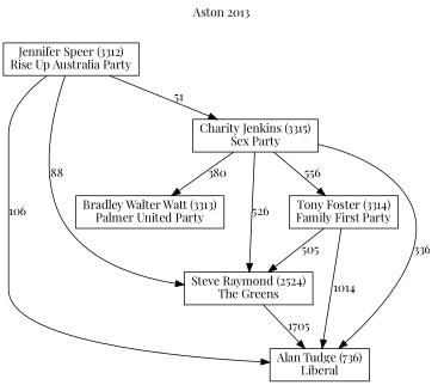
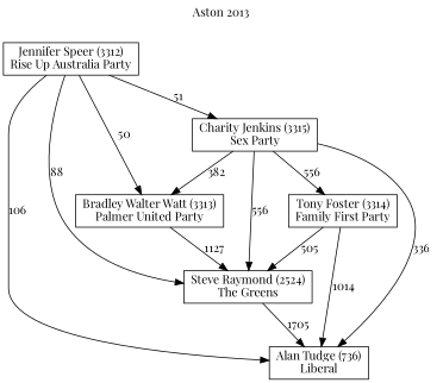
  digraph {
    fontname="Playfair Display"
    label="Aston 2013"
    labelloc=t
    mclimit=10
    node [fontname="Playfair Display" shape=box]
    edge [fontname="Playfair Display"]
    n1 [label="Alan Tudge (736)\nLiberal"]
    n2 [label="Steve Raymond (2524)\nThe Greens"]
    n3 [label="Bradley Walter Watt (3313)\nPalmer United Party"]
    n4 [label="Tony Foster (3314)\nFamily First Party"]
    n5 [label="Charity Jenkins (3315)\nSex Party"]
    n6 [label="Jennifer Speer (3312)\nRise Up Australia Party"]
    n2 -> n1 [label=1705]
+   n3 -> n2 [label=1127]
    n4 -> n1 [label=1014]
    n4 -> n2 [label=505]
    n5 -> n1 [label=336]
-   n5 -> n2 [label=526]
-   n5 -> n3 [label=380]
+   n5 -> n2 [label=556]
+   n5 -> n3 [label=382]
    n5 -> n4 [label=556]
    n6 -> n1 [label=106]
    n6 -> n2 [label=88]
+   n6 -> n3 [label=50]
    n6 -> n5 [label=51]
  }
